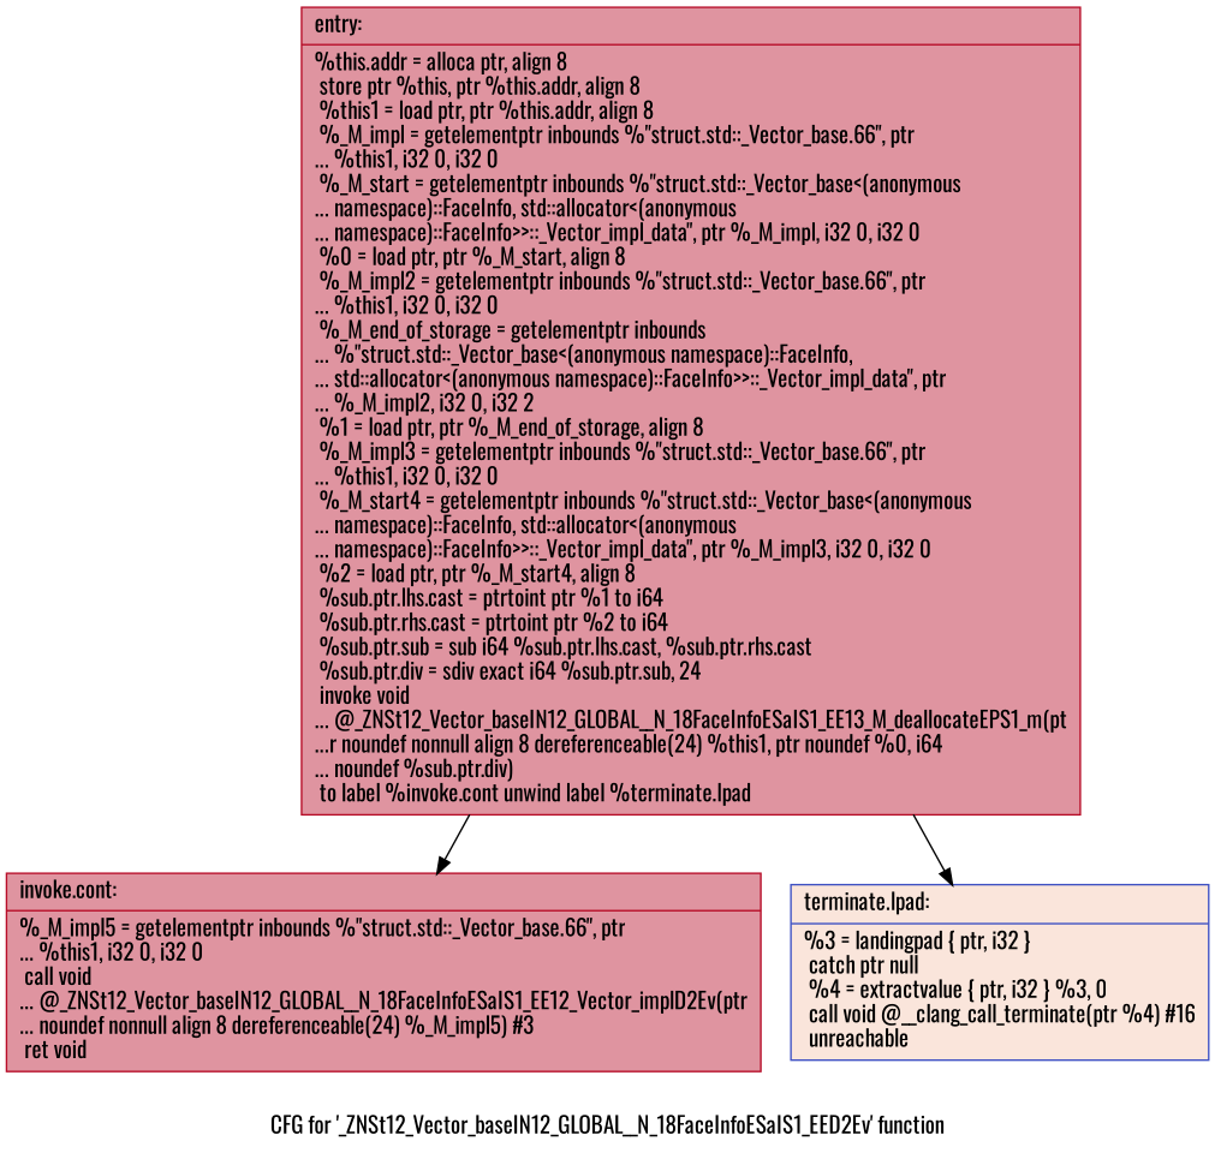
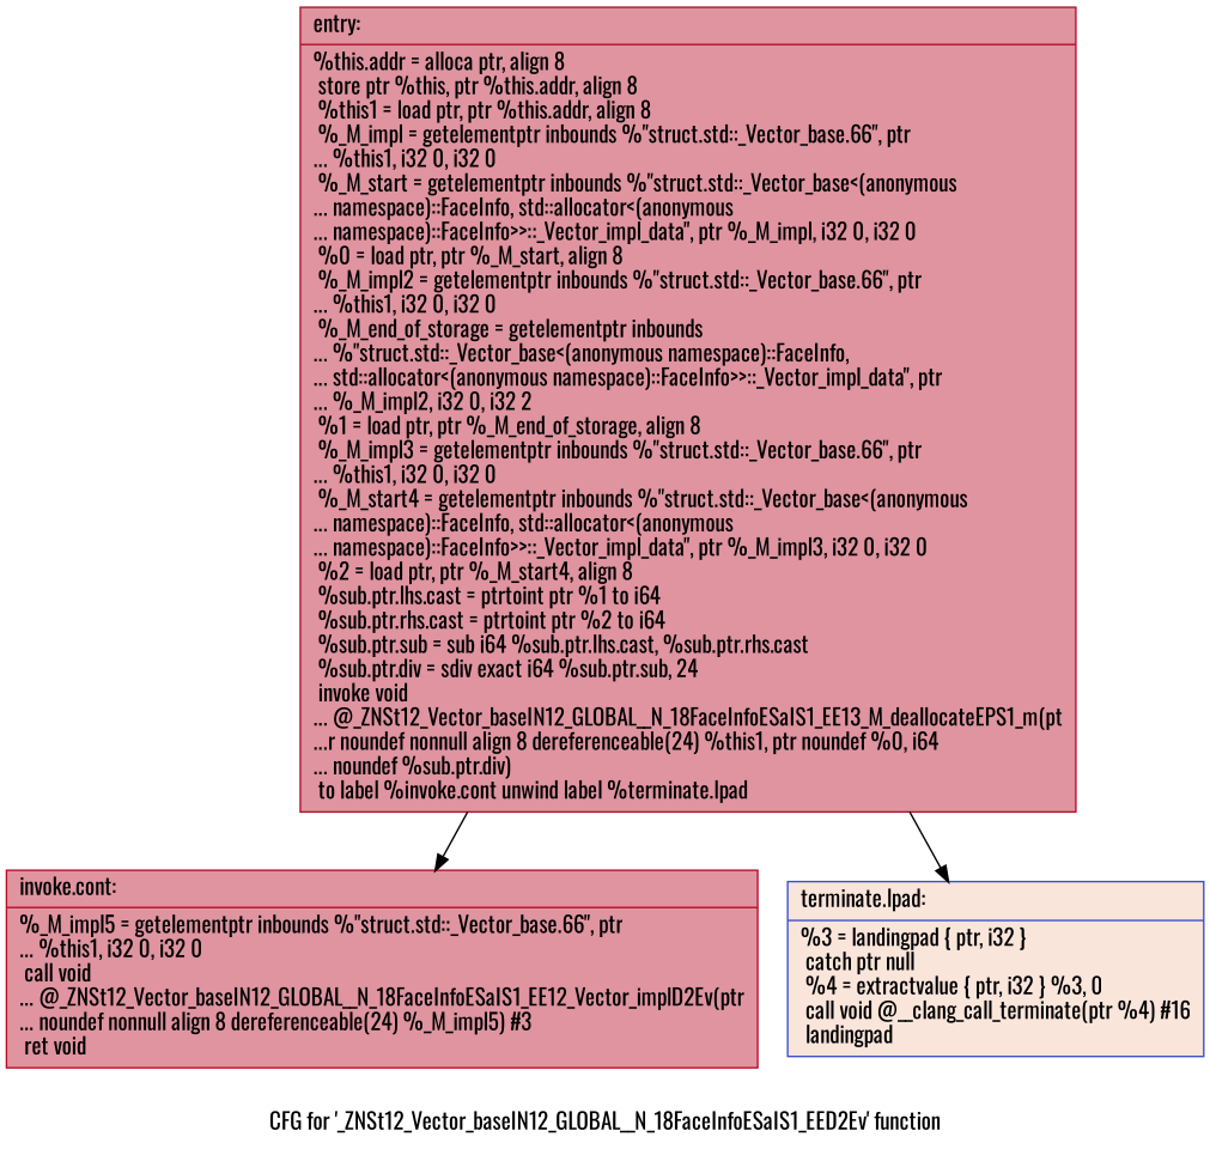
  digraph {
    label="CFG for '_ZNSt12_Vector_baseIN12_GLOBAL__N_18FaceInfoESaIS1_EED2Ev' function"
    fontname=Oswald
    node [color="#b70d28ff" fillcolor="#b70d2870" fontname=Oswald shape=record style=filled]
    edge [fontname=Oswald]
    n1 [label="{entry:\l|  %this.addr = alloca ptr, align 8\l  store ptr %this, ptr %this.addr, align 8\l  %this1 = load ptr, ptr %this.addr, align 8\l  %_M_impl = getelementptr inbounds %\"struct.std::_Vector_base.66\", ptr\l... %this1, i32 0, i32 0\l  %_M_start = getelementptr inbounds %\"struct.std::_Vector_base\<(anonymous\l... namespace)::FaceInfo, std::allocator\<(anonymous\l... namespace)::FaceInfo\>\>::_Vector_impl_data\", ptr %_M_impl, i32 0, i32 0\l  %0 = load ptr, ptr %_M_start, align 8\l  %_M_impl2 = getelementptr inbounds %\"struct.std::_Vector_base.66\", ptr\l... %this1, i32 0, i32 0\l  %_M_end_of_storage = getelementptr inbounds\l... %\"struct.std::_Vector_base\<(anonymous namespace)::FaceInfo,\l... std::allocator\<(anonymous namespace)::FaceInfo\>\>::_Vector_impl_data\", ptr\l... %_M_impl2, i32 0, i32 2\l  %1 = load ptr, ptr %_M_end_of_storage, align 8\l  %_M_impl3 = getelementptr inbounds %\"struct.std::_Vector_base.66\", ptr\l... %this1, i32 0, i32 0\l  %_M_start4 = getelementptr inbounds %\"struct.std::_Vector_base\<(anonymous\l... namespace)::FaceInfo, std::allocator\<(anonymous\l... namespace)::FaceInfo\>\>::_Vector_impl_data\", ptr %_M_impl3, i32 0, i32 0\l  %2 = load ptr, ptr %_M_start4, align 8\l  %sub.ptr.lhs.cast = ptrtoint ptr %1 to i64\l  %sub.ptr.rhs.cast = ptrtoint ptr %2 to i64\l  %sub.ptr.sub = sub i64 %sub.ptr.lhs.cast, %sub.ptr.rhs.cast\l  %sub.ptr.div = sdiv exact i64 %sub.ptr.sub, 24\l  invoke void\l... @_ZNSt12_Vector_baseIN12_GLOBAL__N_18FaceInfoESaIS1_EE13_M_deallocateEPS1_m(pt\l...r noundef nonnull align 8 dereferenceable(24) %this1, ptr noundef %0, i64\l... noundef %sub.ptr.div)\l          to label %invoke.cont unwind label %terminate.lpad\l}"]
    n2 [label="{invoke.cont:\l|  %_M_impl5 = getelementptr inbounds %\"struct.std::_Vector_base.66\", ptr\l... %this1, i32 0, i32 0\l  call void\l... @_ZNSt12_Vector_baseIN12_GLOBAL__N_18FaceInfoESaIS1_EE12_Vector_implD2Ev(ptr\l... noundef nonnull align 8 dereferenceable(24) %_M_impl5) #3\l  ret void\l}"]
-   n3 [color="#3d50c3ff" fillcolor="#f4c5ad70" label="{terminate.lpad:\l|  %3 = landingpad \{ ptr, i32 \}\l          catch ptr null\l  %4 = extractvalue \{ ptr, i32 \} %3, 0\l  call void @__clang_call_terminate(ptr %4) #16\l  unreachable\l}"]
+   n3 [color="#3d50c3ff" fillcolor="#f4c5ad70" label="{terminate.lpad:\l|  %3 = landingpad \{ ptr, i32 \}\l          catch ptr null\l  %4 = extractvalue \{ ptr, i32 \} %3, 0\l  call void @__clang_call_terminate(ptr %4) #16\l  landingpad\l}"]
    n1 -> n2
    n1 -> n3
  }
